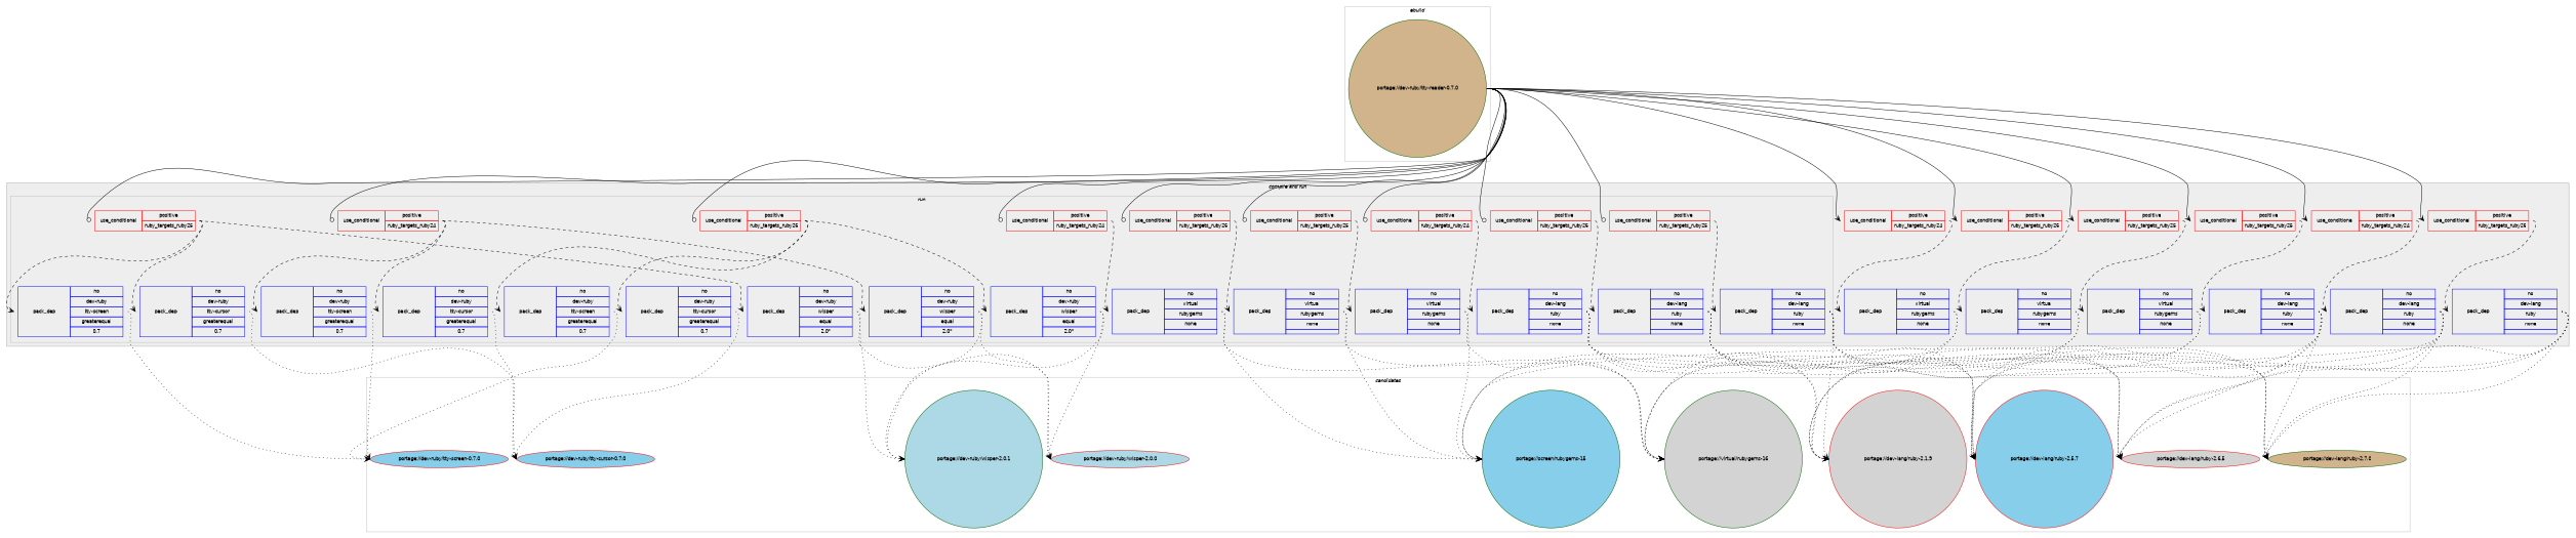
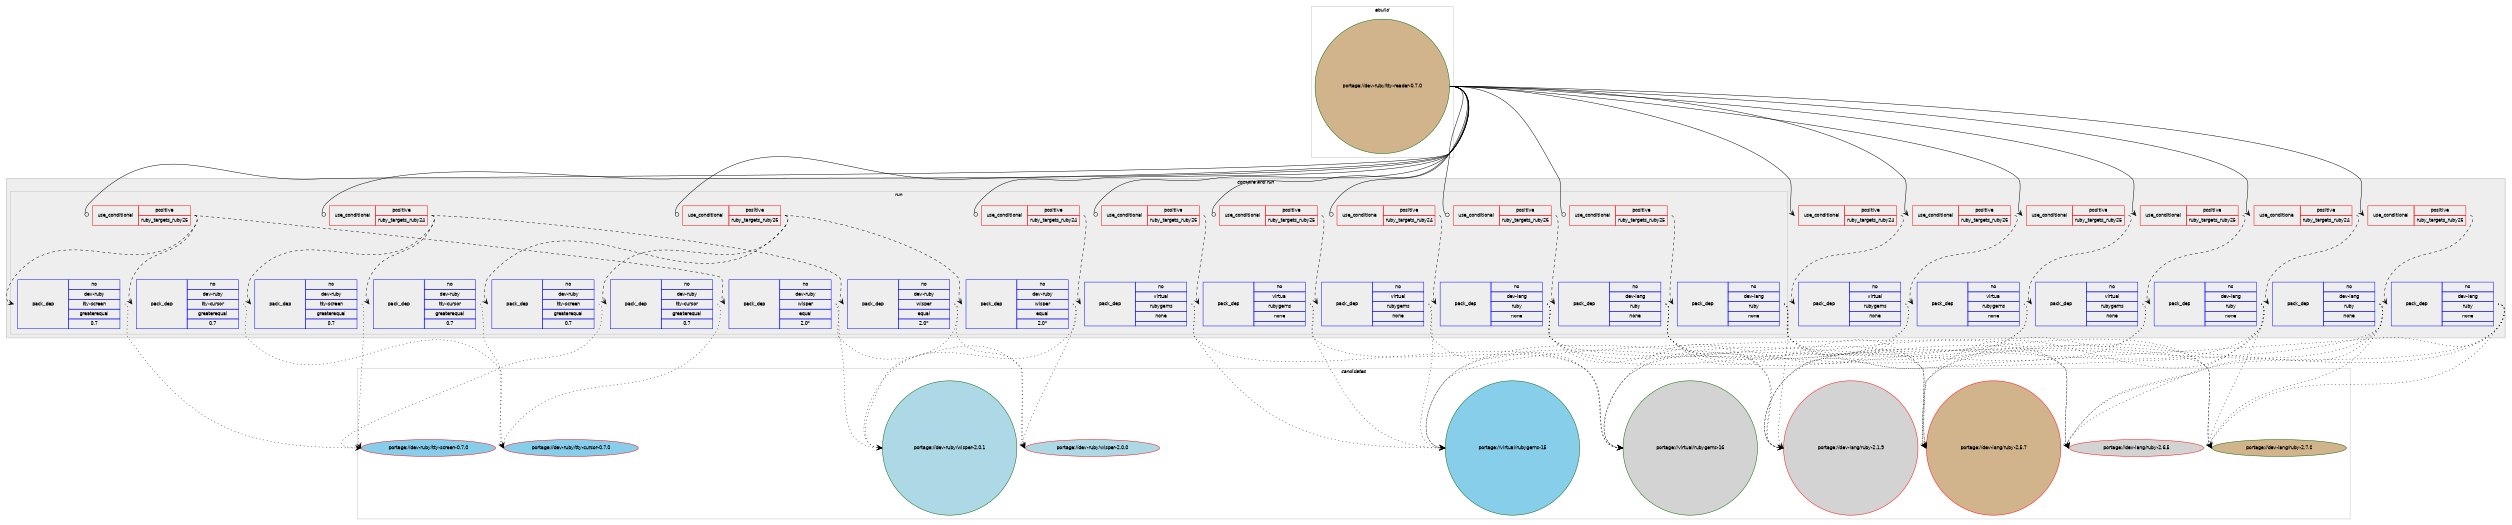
  digraph {
    compound=true
    concentrate=true
    fontname=Helvetica
    fontsize=10
    newrank=true
    rankdir=TB
    ranksep=1.5
    node [color=blue fontname=Helvetica fontsize=10 shape=none]
    edge [arrowhead=vee headport=w style=dotted tailport=e weight=100]
    n1 [color=darkgreen fillcolor=tan label="portage://dev-ruby/tty-reader-0.7.0" shape=circle style=filled width=4]
    n2 [label=<<TABLE BORDER="0" CELLBORDER="1" CELLSPACING="0" CELLPADDING="4" WIDTH="220"><TR><TD ROWSPAN="6" CELLPADDING="30">pack_dep</TD></TR><TR><TD WIDTH="110">no</TD></TR><TR><TD>dev-lang</TD></TR><TR><TD>ruby</TD></TR><TR><TD>none</TD></TR><TR><TD></TD></TR></TABLE>>]
    n3 [color=red label=<<TABLE BORDER="0" CELLBORDER="1" CELLSPACING="0" CELLPADDING="4"><TR><TD ROWSPAN="3" CELLPADDING="10">use_conditional</TD></TR><TR><TD>positive</TD></TR><TR><TD>ruby_targets_ruby24</TD></TR></TABLE>>]
    n4 [label=<<TABLE BORDER="0" CELLBORDER="1" CELLSPACING="0" CELLPADDING="4" WIDTH="220"><TR><TD ROWSPAN="6" CELLPADDING="30">pack_dep</TD></TR><TR><TD WIDTH="110">no</TD></TR><TR><TD>virtual</TD></TR><TR><TD>rubygems</TD></TR><TR><TD>none</TD></TR><TR><TD></TD></TR></TABLE>>]
    n5 [color=red label=<<TABLE BORDER="0" CELLBORDER="1" CELLSPACING="0" CELLPADDING="4"><TR><TD ROWSPAN="3" CELLPADDING="10">use_conditional</TD></TR><TR><TD>positive</TD></TR><TR><TD>ruby_targets_ruby24</TD></TR></TABLE>>]
    n6 [label=<<TABLE BORDER="0" CELLBORDER="1" CELLSPACING="0" CELLPADDING="4" WIDTH="220"><TR><TD ROWSPAN="6" CELLPADDING="30">pack_dep</TD></TR><TR><TD WIDTH="110">no</TD></TR><TR><TD>dev-lang</TD></TR><TR><TD>ruby</TD></TR><TR><TD>none</TD></TR><TR><TD></TD></TR></TABLE>>]
    n7 [color=red label=<<TABLE BORDER="0" CELLBORDER="1" CELLSPACING="0" CELLPADDING="4"><TR><TD ROWSPAN="3" CELLPADDING="10">use_conditional</TD></TR><TR><TD>positive</TD></TR><TR><TD>ruby_targets_ruby25</TD></TR></TABLE>>]
    n8 [label=<<TABLE BORDER="0" CELLBORDER="1" CELLSPACING="0" CELLPADDING="4" WIDTH="220"><TR><TD ROWSPAN="6" CELLPADDING="30">pack_dep</TD></TR><TR><TD WIDTH="110">no</TD></TR><TR><TD>virtual</TD></TR><TR><TD>rubygems</TD></TR><TR><TD>none</TD></TR><TR><TD></TD></TR></TABLE>>]
    n9 [color=red label=<<TABLE BORDER="0" CELLBORDER="1" CELLSPACING="0" CELLPADDING="4"><TR><TD ROWSPAN="3" CELLPADDING="10">use_conditional</TD></TR><TR><TD>positive</TD></TR><TR><TD>ruby_targets_ruby25</TD></TR></TABLE>>]
    n10 [label=<<TABLE BORDER="0" CELLBORDER="1" CELLSPACING="0" CELLPADDING="4" WIDTH="220"><TR><TD ROWSPAN="6" CELLPADDING="30">pack_dep</TD></TR><TR><TD WIDTH="110">no</TD></TR><TR><TD>dev-lang</TD></TR><TR><TD>ruby</TD></TR><TR><TD>none</TD></TR><TR><TD></TD></TR></TABLE>>]
    n11 [color=red label=<<TABLE BORDER="0" CELLBORDER="1" CELLSPACING="0" CELLPADDING="4"><TR><TD ROWSPAN="3" CELLPADDING="10">use_conditional</TD></TR><TR><TD>positive</TD></TR><TR><TD>ruby_targets_ruby26</TD></TR></TABLE>>]
    n12 [label=<<TABLE BORDER="0" CELLBORDER="1" CELLSPACING="0" CELLPADDING="4" WIDTH="220"><TR><TD ROWSPAN="6" CELLPADDING="30">pack_dep</TD></TR><TR><TD WIDTH="110">no</TD></TR><TR><TD>virtual</TD></TR><TR><TD>rubygems</TD></TR><TR><TD>none</TD></TR><TR><TD></TD></TR></TABLE>>]
    n13 [color=red label=<<TABLE BORDER="0" CELLBORDER="1" CELLSPACING="0" CELLPADDING="4"><TR><TD ROWSPAN="3" CELLPADDING="10">use_conditional</TD></TR><TR><TD>positive</TD></TR><TR><TD>ruby_targets_ruby26</TD></TR></TABLE>>]
    n14 [label=<<TABLE BORDER="0" CELLBORDER="1" CELLSPACING="0" CELLPADDING="4" WIDTH="220"><TR><TD ROWSPAN="6" CELLPADDING="30">pack_dep</TD></TR><TR><TD WIDTH="110">no</TD></TR><TR><TD>virtual</TD></TR><TR><TD>rubygems</TD></TR><TR><TD>none</TD></TR><TR><TD></TD></TR></TABLE>>]
    n15 [color=red label=<<TABLE BORDER="0" CELLBORDER="1" CELLSPACING="0" CELLPADDING="4"><TR><TD ROWSPAN="3" CELLPADDING="10">use_conditional</TD></TR><TR><TD>positive</TD></TR><TR><TD>ruby_targets_ruby24</TD></TR></TABLE>>]
    n16 [label=<<TABLE BORDER="0" CELLBORDER="1" CELLSPACING="0" CELLPADDING="4" WIDTH="220"><TR><TD ROWSPAN="6" CELLPADDING="30">pack_dep</TD></TR><TR><TD WIDTH="110">no</TD></TR><TR><TD>dev-lang</TD></TR><TR><TD>ruby</TD></TR><TR><TD>none</TD></TR><TR><TD></TD></TR></TABLE>>]
    n17 [color=red label=<<TABLE BORDER="0" CELLBORDER="1" CELLSPACING="0" CELLPADDING="4"><TR><TD ROWSPAN="3" CELLPADDING="10">use_conditional</TD></TR><TR><TD>positive</TD></TR><TR><TD>ruby_targets_ruby24</TD></TR></TABLE>>]
    n18 [label=<<TABLE BORDER="0" CELLBORDER="1" CELLSPACING="0" CELLPADDING="4" WIDTH="220"><TR><TD ROWSPAN="6" CELLPADDING="30">pack_dep</TD></TR><TR><TD WIDTH="110">no</TD></TR><TR><TD>dev-ruby</TD></TR><TR><TD>tty-cursor</TD></TR><TR><TD>greaterequal</TD></TR><TR><TD>0.7</TD></TR></TABLE>>]
    n19 [label=<<TABLE BORDER="0" CELLBORDER="1" CELLSPACING="0" CELLPADDING="4" WIDTH="220"><TR><TD ROWSPAN="6" CELLPADDING="30">pack_dep</TD></TR><TR><TD WIDTH="110">no</TD></TR><TR><TD>dev-ruby</TD></TR><TR><TD>tty-screen</TD></TR><TR><TD>greaterequal</TD></TR><TR><TD>0.7</TD></TR></TABLE>>]
    n20 [label=<<TABLE BORDER="0" CELLBORDER="1" CELLSPACING="0" CELLPADDING="4" WIDTH="220"><TR><TD ROWSPAN="6" CELLPADDING="30">pack_dep</TD></TR><TR><TD WIDTH="110">no</TD></TR><TR><TD>dev-ruby</TD></TR><TR><TD>wisper</TD></TR><TR><TD>equal</TD></TR><TR><TD>2.0*</TD></TR></TABLE>>]
    n21 [color=red label=<<TABLE BORDER="0" CELLBORDER="1" CELLSPACING="0" CELLPADDING="4"><TR><TD ROWSPAN="3" CELLPADDING="10">use_conditional</TD></TR><TR><TD>positive</TD></TR><TR><TD>ruby_targets_ruby25</TD></TR></TABLE>>]
    n22 [label=<<TABLE BORDER="0" CELLBORDER="1" CELLSPACING="0" CELLPADDING="4" WIDTH="220"><TR><TD ROWSPAN="6" CELLPADDING="30">pack_dep</TD></TR><TR><TD WIDTH="110">no</TD></TR><TR><TD>dev-ruby</TD></TR><TR><TD>tty-cursor</TD></TR><TR><TD>greaterequal</TD></TR><TR><TD>0.7</TD></TR></TABLE>>]
    n23 [label=<<TABLE BORDER="0" CELLBORDER="1" CELLSPACING="0" CELLPADDING="4" WIDTH="220"><TR><TD ROWSPAN="6" CELLPADDING="30">pack_dep</TD></TR><TR><TD WIDTH="110">no</TD></TR><TR><TD>dev-ruby</TD></TR><TR><TD>tty-screen</TD></TR><TR><TD>greaterequal</TD></TR><TR><TD>0.7</TD></TR></TABLE>>]
    n24 [label=<<TABLE BORDER="0" CELLBORDER="1" CELLSPACING="0" CELLPADDING="4" WIDTH="220"><TR><TD ROWSPAN="6" CELLPADDING="30">pack_dep</TD></TR><TR><TD WIDTH="110">no</TD></TR><TR><TD>dev-ruby</TD></TR><TR><TD>wisper</TD></TR><TR><TD>equal</TD></TR><TR><TD>2.0*</TD></TR></TABLE>>]
    n25 [color=red label=<<TABLE BORDER="0" CELLBORDER="1" CELLSPACING="0" CELLPADDING="4"><TR><TD ROWSPAN="3" CELLPADDING="10">use_conditional</TD></TR><TR><TD>positive</TD></TR><TR><TD>ruby_targets_ruby24</TD></TR></TABLE>>]
    n26 [label=<<TABLE BORDER="0" CELLBORDER="1" CELLSPACING="0" CELLPADDING="4" WIDTH="220"><TR><TD ROWSPAN="6" CELLPADDING="30">pack_dep</TD></TR><TR><TD WIDTH="110">no</TD></TR><TR><TD>dev-lang</TD></TR><TR><TD>ruby</TD></TR><TR><TD>none</TD></TR><TR><TD></TD></TR></TABLE>>]
    n27 [color=red label=<<TABLE BORDER="0" CELLBORDER="1" CELLSPACING="0" CELLPADDING="4"><TR><TD ROWSPAN="3" CELLPADDING="10">use_conditional</TD></TR><TR><TD>positive</TD></TR><TR><TD>ruby_targets_ruby25</TD></TR></TABLE>>]
    n28 [label=<<TABLE BORDER="0" CELLBORDER="1" CELLSPACING="0" CELLPADDING="4" WIDTH="220"><TR><TD ROWSPAN="6" CELLPADDING="30">pack_dep</TD></TR><TR><TD WIDTH="110">no</TD></TR><TR><TD>virtual</TD></TR><TR><TD>rubygems</TD></TR><TR><TD>none</TD></TR><TR><TD></TD></TR></TABLE>>]
    n29 [color=red label=<<TABLE BORDER="0" CELLBORDER="1" CELLSPACING="0" CELLPADDING="4"><TR><TD ROWSPAN="3" CELLPADDING="10">use_conditional</TD></TR><TR><TD>positive</TD></TR><TR><TD>ruby_targets_ruby25</TD></TR></TABLE>>]
    n30 [label=<<TABLE BORDER="0" CELLBORDER="1" CELLSPACING="0" CELLPADDING="4" WIDTH="220"><TR><TD ROWSPAN="6" CELLPADDING="30">pack_dep</TD></TR><TR><TD WIDTH="110">no</TD></TR><TR><TD>dev-lang</TD></TR><TR><TD>ruby</TD></TR><TR><TD>none</TD></TR><TR><TD></TD></TR></TABLE>>]
    n31 [color=red label=<<TABLE BORDER="0" CELLBORDER="1" CELLSPACING="0" CELLPADDING="4"><TR><TD ROWSPAN="3" CELLPADDING="10">use_conditional</TD></TR><TR><TD>positive</TD></TR><TR><TD>ruby_targets_ruby26</TD></TR></TABLE>>]
    n32 [label=<<TABLE BORDER="0" CELLBORDER="1" CELLSPACING="0" CELLPADDING="4" WIDTH="220"><TR><TD ROWSPAN="6" CELLPADDING="30">pack_dep</TD></TR><TR><TD WIDTH="110">no</TD></TR><TR><TD>dev-ruby</TD></TR><TR><TD>tty-cursor</TD></TR><TR><TD>greaterequal</TD></TR><TR><TD>0.7</TD></TR></TABLE>>]
    n33 [label=<<TABLE BORDER="0" CELLBORDER="1" CELLSPACING="0" CELLPADDING="4" WIDTH="220"><TR><TD ROWSPAN="6" CELLPADDING="30">pack_dep</TD></TR><TR><TD WIDTH="110">no</TD></TR><TR><TD>dev-ruby</TD></TR><TR><TD>tty-screen</TD></TR><TR><TD>greaterequal</TD></TR><TR><TD>0.7</TD></TR></TABLE>>]
    n34 [label=<<TABLE BORDER="0" CELLBORDER="1" CELLSPACING="0" CELLPADDING="4" WIDTH="220"><TR><TD ROWSPAN="6" CELLPADDING="30">pack_dep</TD></TR><TR><TD WIDTH="110">no</TD></TR><TR><TD>dev-ruby</TD></TR><TR><TD>wisper</TD></TR><TR><TD>equal</TD></TR><TR><TD>2.0*</TD></TR></TABLE>>]
    n35 [color=red label=<<TABLE BORDER="0" CELLBORDER="1" CELLSPACING="0" CELLPADDING="4"><TR><TD ROWSPAN="3" CELLPADDING="10">use_conditional</TD></TR><TR><TD>positive</TD></TR><TR><TD>ruby_targets_ruby26</TD></TR></TABLE>>]
    n36 [label=<<TABLE BORDER="0" CELLBORDER="1" CELLSPACING="0" CELLPADDING="4" WIDTH="220"><TR><TD ROWSPAN="6" CELLPADDING="30">pack_dep</TD></TR><TR><TD WIDTH="110">no</TD></TR><TR><TD>virtual</TD></TR><TR><TD>rubygems</TD></TR><TR><TD>none</TD></TR><TR><TD></TD></TR></TABLE>>]
    n37 [color=red label=<<TABLE BORDER="0" CELLBORDER="1" CELLSPACING="0" CELLPADDING="4"><TR><TD ROWSPAN="3" CELLPADDING="10">use_conditional</TD></TR><TR><TD>positive</TD></TR><TR><TD>ruby_targets_ruby26</TD></TR></TABLE>>]
    n38 [color=darkgreen fillcolor=lightgrey label="portage://virtual/rubygems-16" shape=circle style=filled width=4]
-   n39 [color=darkgreen fillcolor=skyblue label="portage://screen/rubygems-15" shape=circle style=filled width=4]
+   n39 [color=darkgreen fillcolor=skyblue label="portage://virtual/rubygems-15" shape=circle style=filled width=4]
    n40 [color=darkgreen fillcolor=tan label="portage://dev-lang/ruby-2.7.0" shape=ellipse style=filled width=4]
    n41 [color=red fillcolor=lightgrey label="portage://dev-lang/ruby-2.6.5" shape=ellipse style=filled width=4]
-   n42 [color=red fillcolor=skyblue label="portage://dev-lang/ruby-2.5.7" shape=circle style=filled width=4]
+   n42 [color=red fillcolor=tan label="portage://dev-lang/ruby-2.5.7" shape=circle style=filled width=4]
    n43 [color=red fillcolor=lightgrey label="portage://dev-lang/ruby-2.1.9" shape=circle style=filled width=4]
    n44 [color=red fillcolor=skyblue label="portage://dev-ruby/tty-cursor-0.7.0" shape=ellipse style=filled width=4]
    n45 [color=red fillcolor=skyblue label="portage://dev-ruby/tty-screen-0.7.0" shape=ellipse style=filled width=4]
    n46 [color=darkgreen fillcolor=lightblue label="portage://dev-ruby/wisper-2.0.1" shape=circle style=filled width=4]
    n47 [color=red fillcolor=lightblue label="portage://dev-ruby/wisper-2.0.0" shape=ellipse style=filled width=4]
    subgraph cluster_1 {
      color=gray
      label=<<i>ebuild</i>>
      n1
    }
    subgraph cluster_2 {
      color=gray
      label=<<i>dependencies</i>>
      subgraph cluster_3 {
        color=gray
        fillcolor="#eeeeee"
        label=<<i>compile</i>>
        style=filled
        subgraph sub_4 {
          color=gray
          fillcolor="#eeeeee"
          label=<<i>compile</i>>
          style=filled
          n3
          subgraph sub_5 {
            color=gray
            fillcolor="#eeeeee"
            label=<<i>compile</i>>
            style=filled
            n2
          }
        }
        subgraph sub_6 {
          color=gray
          fillcolor="#eeeeee"
          label=<<i>compile</i>>
          style=filled
          n5
          subgraph sub_7 {
            color=gray
            fillcolor="#eeeeee"
            label=<<i>compile</i>>
            style=filled
            n4
          }
        }
        subgraph sub_8 {
          color=gray
          fillcolor="#eeeeee"
          label=<<i>compile</i>>
          style=filled
          n7
          subgraph sub_9 {
            color=gray
            fillcolor="#eeeeee"
            label=<<i>compile</i>>
            style=filled
            n6
          }
        }
        subgraph sub_10 {
          color=gray
          fillcolor="#eeeeee"
          label=<<i>compile</i>>
          style=filled
          n9
          subgraph sub_11 {
            color=gray
            fillcolor="#eeeeee"
            label=<<i>compile</i>>
            style=filled
            n8
          }
        }
        subgraph sub_12 {
          color=gray
          fillcolor="#eeeeee"
          label=<<i>compile</i>>
          style=filled
          n11
          subgraph sub_13 {
            color=gray
            fillcolor="#eeeeee"
            label=<<i>compile</i>>
            style=filled
            n10
          }
        }
        subgraph sub_14 {
          color=gray
          fillcolor="#eeeeee"
          label=<<i>compile</i>>
          style=filled
          n13
          subgraph sub_15 {
            color=gray
            fillcolor="#eeeeee"
            label=<<i>compile</i>>
            style=filled
            n12
          }
        }
      }
      subgraph cluster_16 {
        color=gray
        fillcolor="#eeeeee"
        label=<<i>compile and run</i>>
        style=filled
      }
      subgraph cluster_17 {
        color=gray
        fillcolor="#eeeeee"
        label=<<i>run</i>>
        style=filled
        subgraph sub_18 {
          color=gray
          fillcolor="#eeeeee"
          label=<<i>run</i>>
          style=filled
          n15
          subgraph sub_19 {
            color=gray
            fillcolor="#eeeeee"
            label=<<i>run</i>>
            style=filled
            n14
          }
        }
        subgraph sub_20 {
          color=gray
          fillcolor="#eeeeee"
          label=<<i>run</i>>
          style=filled
          n17
          subgraph sub_21 {
            color=gray
            fillcolor="#eeeeee"
            label=<<i>run</i>>
            style=filled
            n16
          }
        }
        subgraph sub_22 {
          color=gray
          fillcolor="#eeeeee"
          label=<<i>run</i>>
          style=filled
          n21
          subgraph sub_23 {
            color=gray
            fillcolor="#eeeeee"
            label=<<i>run</i>>
            style=filled
            n18
          }
          subgraph sub_24 {
            color=gray
            fillcolor="#eeeeee"
            label=<<i>run</i>>
            style=filled
            n19
          }
          subgraph sub_25 {
            color=gray
            fillcolor="#eeeeee"
            label=<<i>run</i>>
            style=filled
            n20
          }
        }
        subgraph sub_26 {
          color=gray
          fillcolor="#eeeeee"
          label=<<i>run</i>>
          style=filled
          n25
          subgraph sub_27 {
            color=gray
            fillcolor="#eeeeee"
            label=<<i>run</i>>
            style=filled
            n22
          }
          subgraph sub_28 {
            color=gray
            fillcolor="#eeeeee"
            label=<<i>run</i>>
            style=filled
            n23
          }
          subgraph sub_29 {
            color=gray
            fillcolor="#eeeeee"
            label=<<i>run</i>>
            style=filled
            n24
          }
        }
        subgraph sub_30 {
          color=gray
          fillcolor="#eeeeee"
          label=<<i>run</i>>
          style=filled
          n27
          subgraph sub_31 {
            color=gray
            fillcolor="#eeeeee"
            label=<<i>run</i>>
            style=filled
            n26
          }
        }
        subgraph sub_32 {
          color=gray
          fillcolor="#eeeeee"
          label=<<i>run</i>>
          style=filled
          n29
          subgraph sub_33 {
            color=gray
            fillcolor="#eeeeee"
            label=<<i>run</i>>
            style=filled
            n28
          }
        }
        subgraph sub_34 {
          color=gray
          fillcolor="#eeeeee"
          label=<<i>run</i>>
          style=filled
          n31
          subgraph sub_35 {
            color=gray
            fillcolor="#eeeeee"
            label=<<i>run</i>>
            style=filled
            n30
          }
        }
        subgraph sub_36 {
          color=gray
          fillcolor="#eeeeee"
          label=<<i>run</i>>
          style=filled
          n35
          subgraph sub_37 {
            color=gray
            fillcolor="#eeeeee"
            label=<<i>run</i>>
            style=filled
            n32
          }
          subgraph sub_38 {
            color=gray
            fillcolor="#eeeeee"
            label=<<i>run</i>>
            style=filled
            n33
          }
          subgraph sub_39 {
            color=gray
            fillcolor="#eeeeee"
            label=<<i>run</i>>
            style=filled
            n34
          }
        }
        subgraph sub_40 {
          color=gray
          fillcolor="#eeeeee"
          label=<<i>run</i>>
          style=filled
          n37
          subgraph sub_41 {
            color=gray
            fillcolor="#eeeeee"
            label=<<i>run</i>>
            style=filled
            n36
          }
        }
      }
    }
    subgraph cluster_42 {
      color=gray
      label=<<i>candidates</i>>
      rank=same
      subgraph sub_43 {
        color=black
        label=<<i>candidates</i>>
        nodesep=1
        rank=same
        n38
        n39
      }
      subgraph sub_44 {
        color=black
        label=<<i>candidates</i>>
        nodesep=1
        rank=same
        n40
        n41
        n42
        n43
      }
      subgraph sub_45 {
        color=black
        label=<<i>candidates</i>>
        nodesep=1
        rank=same
        n40
        n41
        n42
        n43
      }
      subgraph sub_46 {
        color=black
        label=<<i>candidates</i>>
        nodesep=1
        rank=same
        n38
        n39
      }
      subgraph sub_47 {
        color=black
        label=<<i>candidates</i>>
        nodesep=1
        rank=same
        n40
        n41
        n42
        n43
      }
      subgraph sub_48 {
        color=black
        label=<<i>candidates</i>>
        nodesep=1
        rank=same
        n38
        n39
      }
      subgraph sub_49 {
        color=black
        label=<<i>candidates</i>>
        nodesep=1
        rank=same
        n40
        n41
        n42
        n43
      }
      subgraph sub_50 {
        color=black
        label=<<i>candidates</i>>
        nodesep=1
        rank=same
        n44
      }
      subgraph sub_51 {
        color=black
        label=<<i>candidates</i>>
        nodesep=1
        rank=same
        n45
      }
      subgraph sub_52 {
        color=black
        label=<<i>candidates</i>>
        nodesep=1
        rank=same
        n45
      }
      subgraph sub_53 {
        color=black
        label=<<i>candidates</i>>
        nodesep=1
        rank=same
        n46
        n47
      }
      subgraph sub_54 {
        color=black
        label=<<i>candidates</i>>
        nodesep=1
        rank=same
        n38
        n39
      }
      subgraph sub_55 {
        color=black
        label=<<i>candidates</i>>
        nodesep=1
        rank=same
        n40
        n41
        n42
        n43
      }
      subgraph sub_56 {
        color=black
        label=<<i>candidates</i>>
        nodesep=1
        rank=same
        n44
      }
      subgraph sub_57 {
        color=black
        label=<<i>candidates</i>>
        nodesep=1
        rank=same
        n46
        n47
      }
      subgraph sub_58 {
        color=black
        label=<<i>candidates</i>>
        nodesep=1
        rank=same
        n38
        n39
      }
      subgraph sub_59 {
        color=black
        label=<<i>candidates</i>>
        nodesep=1
        rank=same
        n40
        n41
        n42
        n43
      }
      subgraph sub_60 {
        color=black
        label=<<i>candidates</i>>
        nodesep=1
        rank=same
        n44
      }
      subgraph sub_61 {
        color=black
        label=<<i>candidates</i>>
        nodesep=1
        rank=same
        n45
      }
      subgraph sub_62 {
        color=black
        label=<<i>candidates</i>>
        nodesep=1
        rank=same
        n46
        n47
      }
      subgraph sub_63 {
        color=black
        label=<<i>candidates</i>>
        nodesep=1
        rank=same
        n38
        n39
      }
    }
    n1 -> n3 [style=solid weight=20]
    n1 -> n5 [style=solid weight=20]
    n1 -> n7 [style=solid weight=20]
    n1 -> n9 [style=solid weight=20]
    n1 -> n11 [style=solid weight=20]
    n1 -> n13 [style=solid weight=20]
    n1 -> n15 [arrowhead=odot style=solid weight=20]
    n1 -> n17 [arrowhead=odot style=solid weight=20]
    n1 -> n21 [arrowhead=odot style=solid weight=20]
    n1 -> n25 [arrowhead=odot style=solid weight=20]
    n1 -> n27 [arrowhead=odot style=solid weight=20]
    n1 -> n29 [arrowhead=odot style=solid weight=20]
    n1 -> n31 [arrowhead=odot style=solid weight=20]
    n1 -> n35 [arrowhead=odot style=solid weight=20]
    n1 -> n37 [arrowhead=odot style=solid weight=20]
    n2 -> n40
    n2 -> n41
    n2 -> n42
    n2 -> n43
    n3 -> n2 [style=dashed weight=20]
    n4 -> n38
    n4 -> n39
    n5 -> n4 [style=dashed weight=20]
    n6 -> n40
    n6 -> n41
    n6 -> n42
    n6 -> n43
    n7 -> n6 [style=dashed weight=20]
    n8 -> n38
    n8 -> n39
    n9 -> n8 [style=dashed weight=20]
    n10 -> n40
    n10 -> n41
    n10 -> n42
    n10 -> n43
    n11 -> n10 [style=dashed weight=20]
    n12 -> n38
    n12 -> n39
    n13 -> n12 [style=dashed weight=20]
    n14 -> n38
    n14 -> n39
    n15 -> n14 [style=dashed weight=20]
    n16 -> n40
    n16 -> n41
    n16 -> n42
    n16 -> n43
    n17 -> n16 [style=dashed weight=20]
    n18 -> n44
    n19 -> n45
    n20 -> n46
    n20 -> n47
    n21 -> n18 [style=dashed weight=20]
    n21 -> n19 [style=dashed weight=20]
    n21 -> n20 [style=dashed weight=20]
    n22 -> n44
    n23 -> n45
    n24 -> n46
    n24 -> n47
    n25 -> n22 [style=dashed weight=20]
    n25 -> n23 [style=dashed weight=20]
    n25 -> n24 [style=dashed weight=20]
    n26 -> n40
    n26 -> n41
    n26 -> n42
    n26 -> n43
    n27 -> n26 [style=dashed weight=20]
    n28 -> n38
    n28 -> n39
    n29 -> n28 [style=dashed weight=20]
    n30 -> n40
    n30 -> n41
    n30 -> n42
    n30 -> n43
    n31 -> n30 [style=dashed weight=20]
    n32 -> n44
    n33 -> n45
    n34 -> n46
    n34 -> n47
    n35 -> n32 [style=dashed weight=20]
    n35 -> n33 [style=dashed weight=20]
    n35 -> n34 [style=dashed weight=20]
    n36 -> n38
    n36 -> n39
    n37 -> n36 [style=dashed weight=20]
  }
